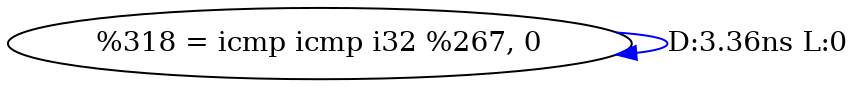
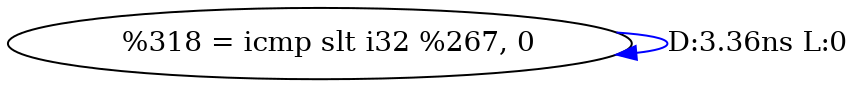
  digraph {
-   n1 [label="%318 = icmp icmp i32 %267, 0"]
+   n1 [label="  %318 = icmp slt i32 %267, 0"]
    n1 -> n1 [color=blue label="D:3.36ns L:0"]
  }
